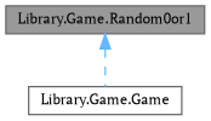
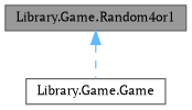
  digraph {
    rankdir=TB
    fontname="PT Serif"
    node [fontname="PT Serif" fontsize=10 shape=box style=filled]
-   n1 [color=gray40 fillcolor=grey60 fontcolor=black height=0.2 label="Library.Game.Random0or1" width=0.4]
+   n1 [color=gray40 fillcolor=grey60 fontcolor=black height=0.2 label="Library.Game.Random4or1" width=0.4]
    n2 [color=grey40 fillcolor=white height=0.2 label="Library.Game.Game" width=0.4]
    n1 -> n2 [color=steelblue1 dir=back fontname="PT Serif" fontsize=10 labelfontname=Helvetica labelfontsize=10 style=dashed]
  }
